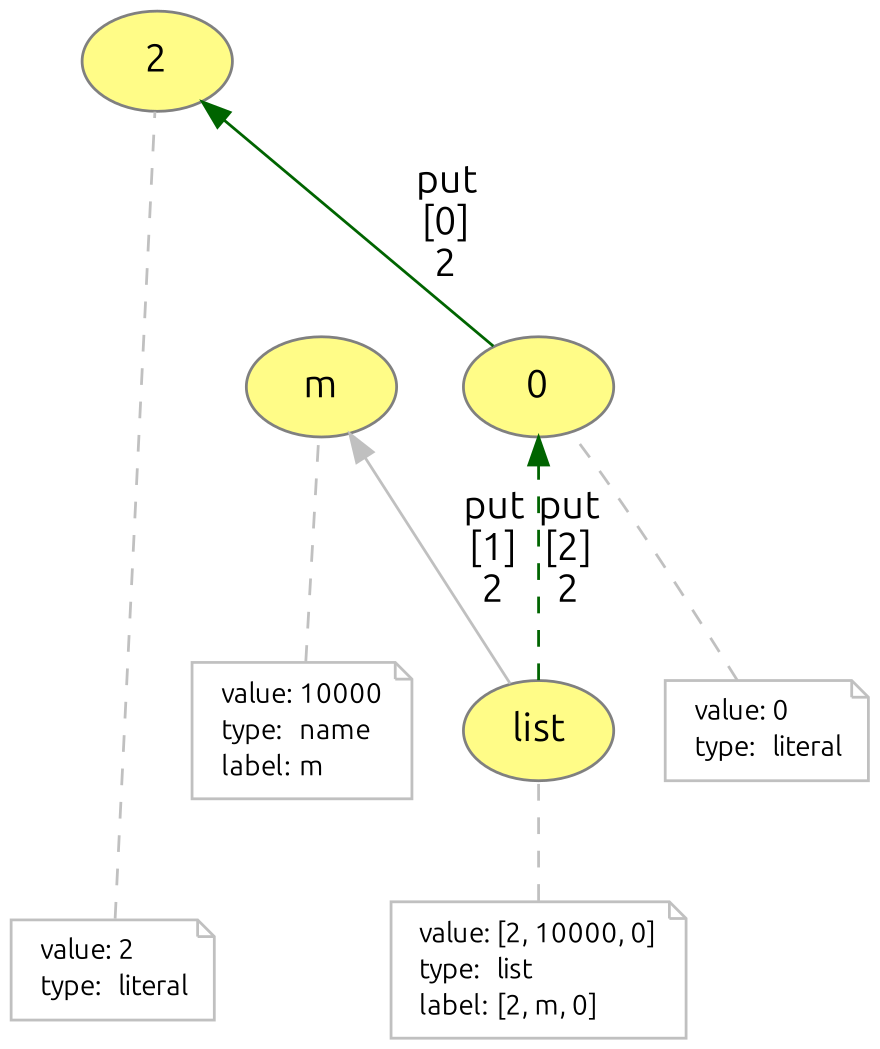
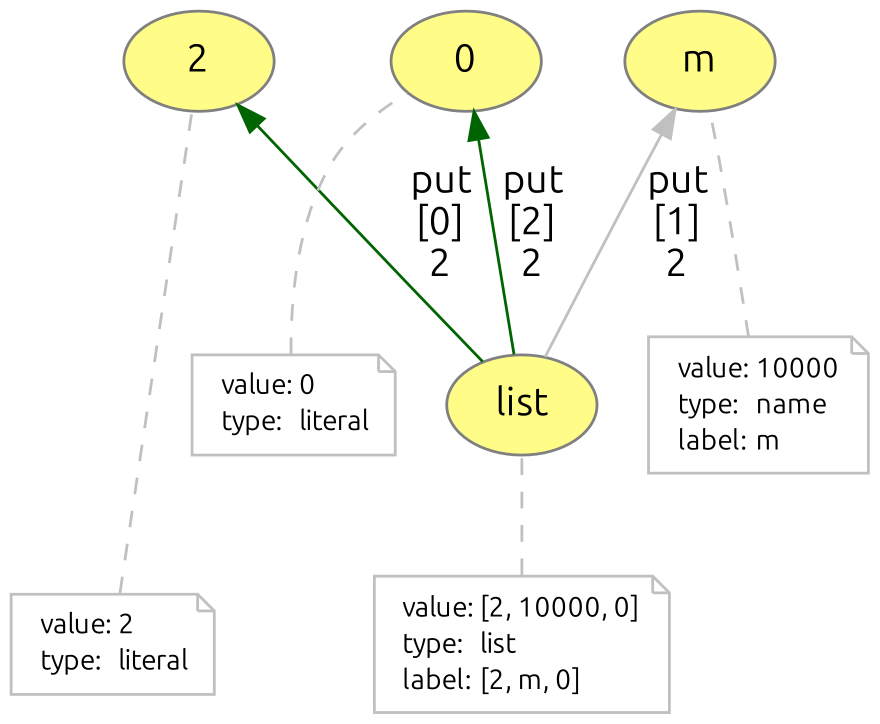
  digraph {
    fontname=Ubuntu
    rankdir=BT
    node [color=gray fontname=Ubuntu]
    edge [arrowhead=none color=gray fontname=Ubuntu style=dashed]
    n1 [fontcolor=black fontsize=10 label=<<TABLE cellpadding="0" border="0"> 	<TR> 	    <TD align="left">value:</TD> 	    <TD align="left">2</TD> 	</TR> 	<TR> 	    <TD align="left">type:</TD> 	    <TD align="left">literal</TD> 	</TR> </TABLE>> shape=note]
    n2 [fontcolor=black fontsize=10 label=<<TABLE cellpadding="0" border="0"> 	<TR> 	    <TD align="left">value:</TD> 	    <TD align="left">[2, 10000, 0]</TD> 	</TR> 	<TR> 	    <TD align="left">type:</TD> 	    <TD align="left">list</TD> 	</TR> 	<TR> 	    <TD align="left">label:</TD> 	    <TD align="left">[2, m, 0]</TD> 	</TR> </TABLE>> shape=note]
    n3 [color="#808080" fillcolor="#FFFC87" label=2 style=filled]
    n4 [color="#808080" fillcolor="#FFFC87" label=list style=filled]
    n5 [color="#808080" fillcolor="#FFFC87" label=m style=filled]
    n6 [fontcolor=black fontsize=10 label=<<TABLE cellpadding="0" border="0"> 	<TR> 	    <TD align="left">value:</TD> 	    <TD align="left">10000</TD> 	</TR> 	<TR> 	    <TD align="left">type:</TD> 	    <TD align="left">name</TD> 	</TR> 	<TR> 	    <TD align="left">label:</TD> 	    <TD align="left">m</TD> 	</TR> </TABLE>> shape=note]
    n7 [color="#808080" fillcolor="#FFFC87" label=0 style=filled]
    n8 [fontcolor=black fontsize=10 label=<<TABLE cellpadding="0" border="0"> 	<TR> 	    <TD align="left">value:</TD> 	    <TD align="left">0</TD> 	</TR> 	<TR> 	    <TD align="left">type:</TD> 	    <TD align="left">literal</TD> 	</TR> </TABLE>> shape=note]
    subgraph sub_1 {
      rank=same
      n1
      n2
    }
    n1 -> n3
    n2 -> n4
-   n7 -> n3 [color=darkgreen label="put\n[0]\n2" labelangle=60.0 labeldistance=1.5 labelfontsize=8 rotation=20 arrowhead="" style=""]
+   n4 -> n3 [color=darkgreen label="put\n[0]\n2" labelangle=60.0 labeldistance=1.5 labelfontsize=8 rotation=20 arrowhead="" style=""]
    n4 -> n5 [label="put\n[1]\n2" labelangle=60.0 labeldistance=1.5 labelfontsize=8 rotation=20 arrowhead="" style=""]
-   n4 -> n7 [color=darkgreen label="put\n[2]\n2" labelangle=60.0 labeldistance=1.5 labelfontsize=8 rotation=20 arrowhead=""]
+   n4 -> n7 [color=darkgreen label="put\n[2]\n2" labelangle=60.0 labeldistance=1.5 labelfontsize=8 rotation=20 arrowhead="" style=""]
    n6 -> n5
    n8 -> n7
  }
